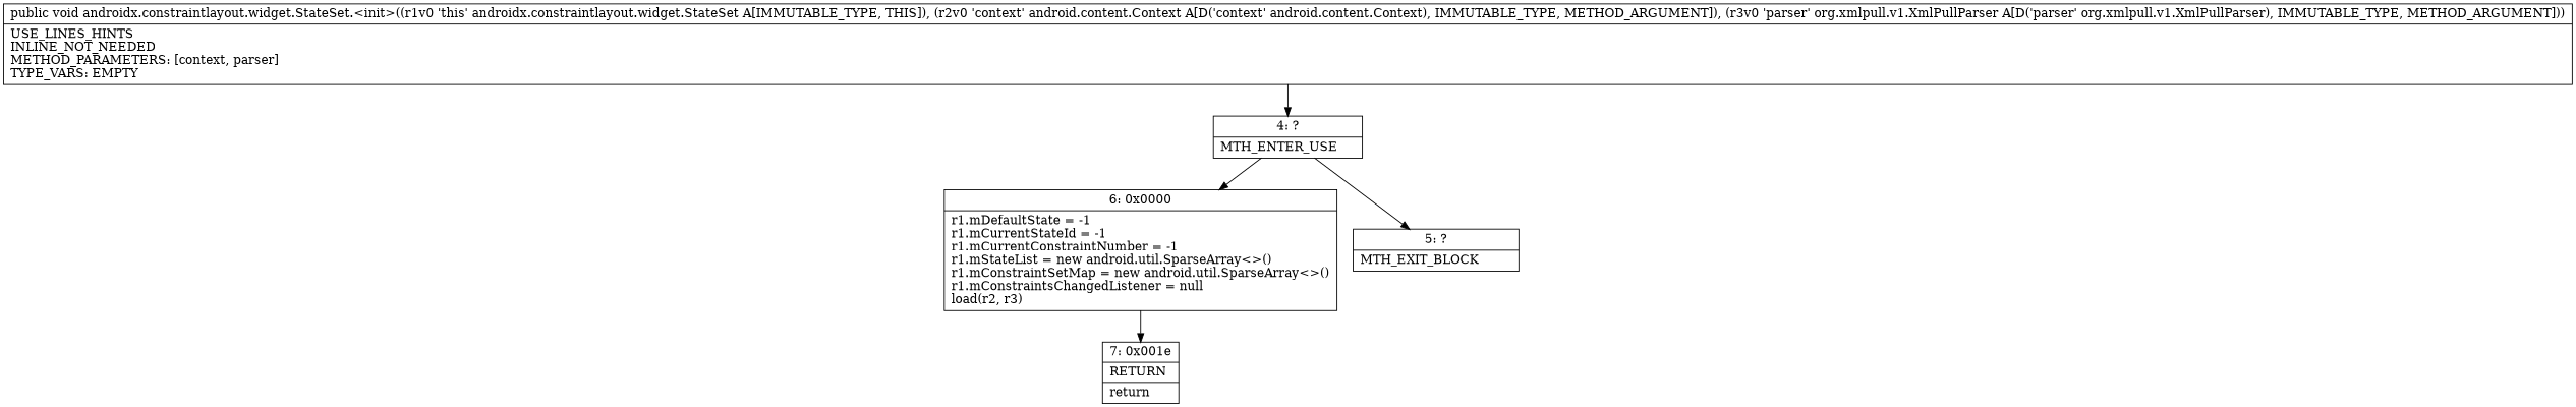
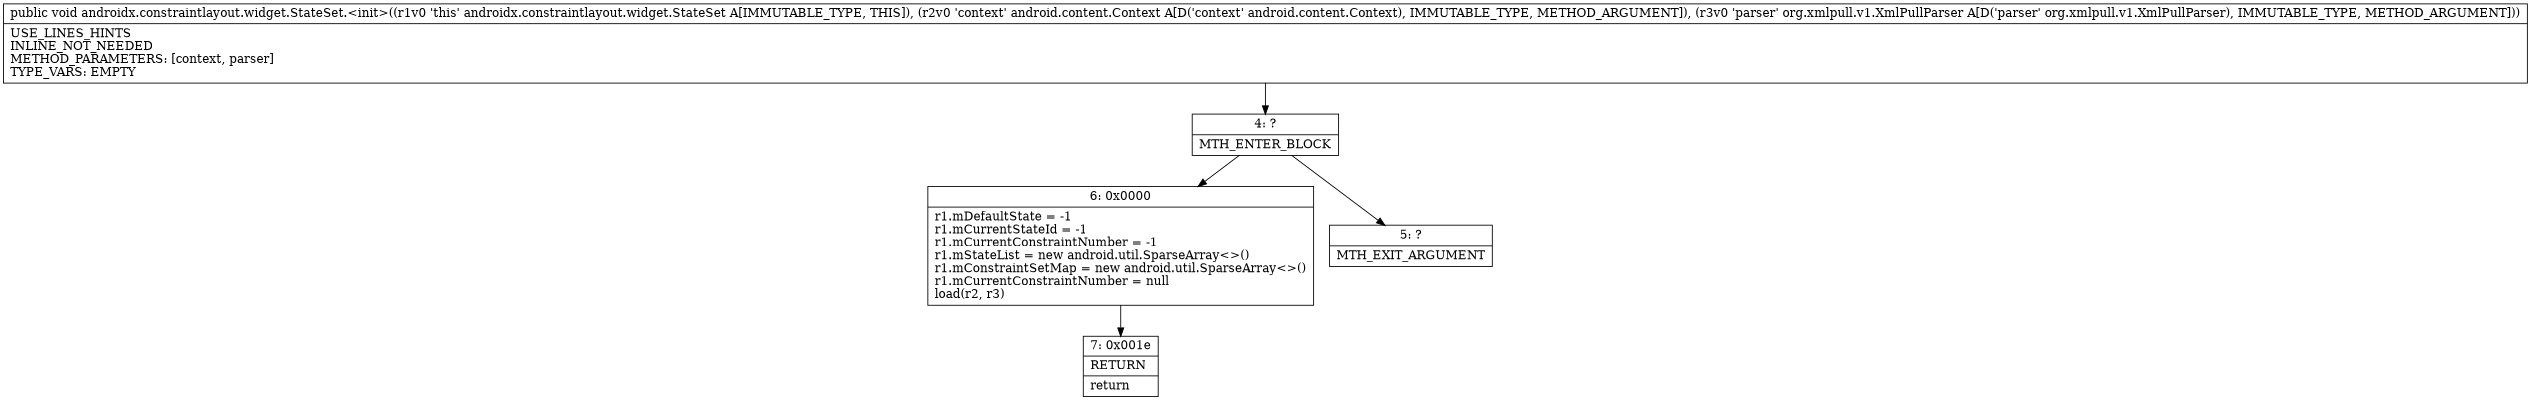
  digraph {
    node [shape=record]
-   n1 [label="{4\:\ ?|MTH_ENTER_USE\l}"]
-   n2 [label="{6\:\ 0x0000|r1.mDefaultState = \-1\lr1.mCurrentStateId = \-1\lr1.mCurrentConstraintNumber = \-1\lr1.mStateList = new android.util.SparseArray\<\>()\lr1.mConstraintSetMap = new android.util.SparseArray\<\>()\lr1.mConstraintsChangedListener = null\lload(r2, r3)\l}"]
-   n3 [label="{5\:\ ?|MTH_EXIT_BLOCK\l}"]
+   n1 [label="{4\:\ ?|MTH_ENTER_BLOCK\l}"]
+   n2 [label="{6\:\ 0x0000|r1.mDefaultState = \-1\lr1.mCurrentStateId = \-1\lr1.mCurrentConstraintNumber = \-1\lr1.mStateList = new android.util.SparseArray\<\>()\lr1.mConstraintSetMap = new android.util.SparseArray\<\>()\lr1.mCurrentConstraintNumber = null\lload(r2, r3)\l}"]
+   n3 [label="{5\:\ ?|MTH_EXIT_ARGUMENT\l}"]
    n4 [label="{7\:\ 0x001e|RETURN\l|return\l}"]
    n5 [label="{public void androidx.constraintlayout.widget.StateSet.\<init\>((r1v0 'this' androidx.constraintlayout.widget.StateSet A[IMMUTABLE_TYPE, THIS]), (r2v0 'context' android.content.Context A[D('context' android.content.Context), IMMUTABLE_TYPE, METHOD_ARGUMENT]), (r3v0 'parser' org.xmlpull.v1.XmlPullParser A[D('parser' org.xmlpull.v1.XmlPullParser), IMMUTABLE_TYPE, METHOD_ARGUMENT]))  | USE_LINES_HINTS\lINLINE_NOT_NEEDED\lMETHOD_PARAMETERS: [context, parser]\lTYPE_VARS: EMPTY\l}"]
    n1 -> n2
    n1 -> n3
    n2 -> n4
    n5 -> n1
  }
